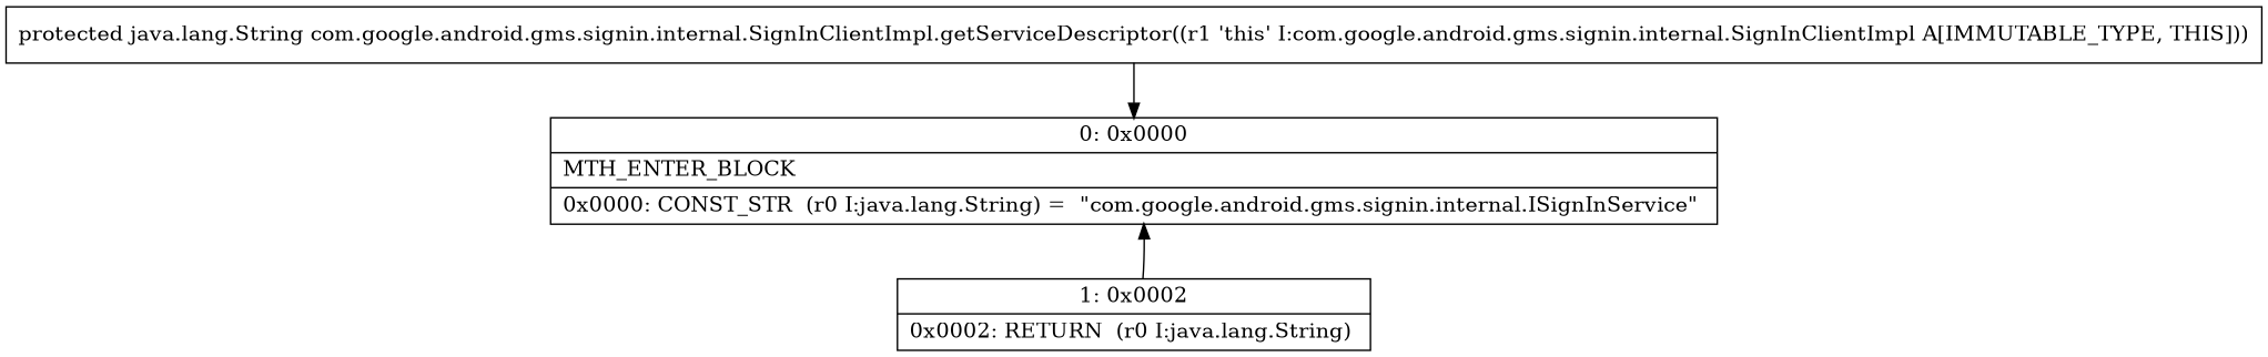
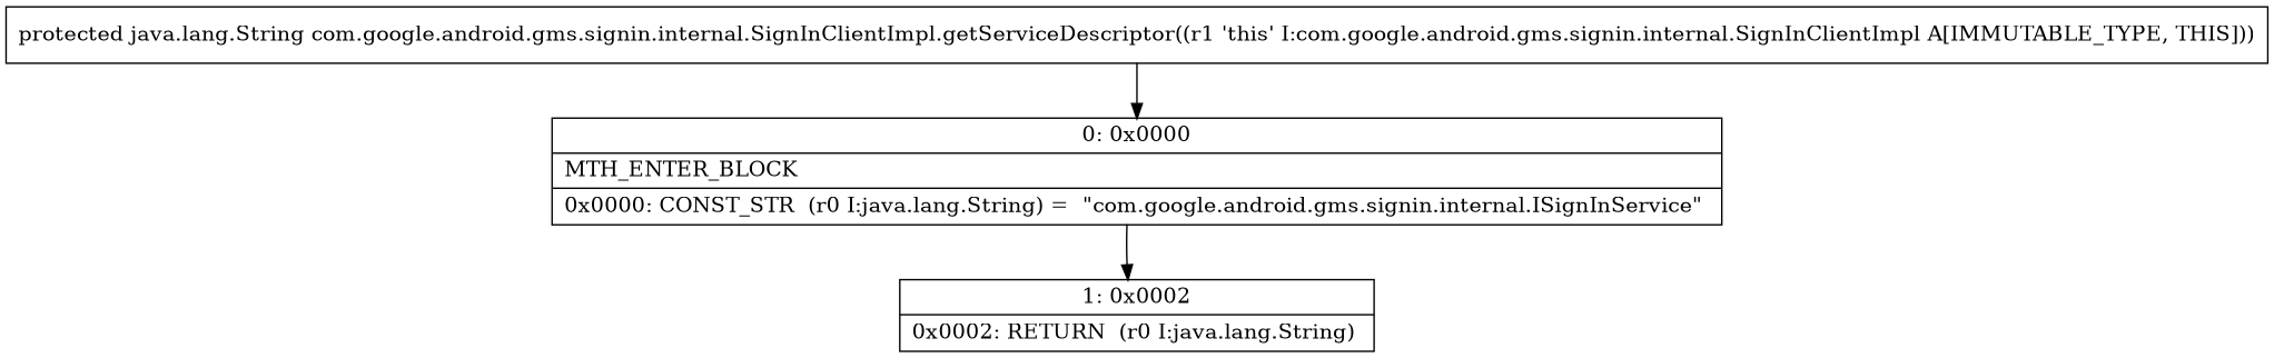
  digraph {
    node [shape=record]
    n1 [label="{0\:\ 0x0000|MTH_ENTER_BLOCK\l|0x0000: CONST_STR  (r0 I:java.lang.String) =  \"com.google.android.gms.signin.internal.ISignInService\" \l}"]
    n2 [label="{1\:\ 0x0002|0x0002: RETURN  (r0 I:java.lang.String) \l}"]
    n3 [label="{protected java.lang.String com.google.android.gms.signin.internal.SignInClientImpl.getServiceDescriptor((r1 'this' I:com.google.android.gms.signin.internal.SignInClientImpl A[IMMUTABLE_TYPE, THIS])) }"]
-   n2 -> n1
+   n1 -> n2
    n3 -> n1
  }
